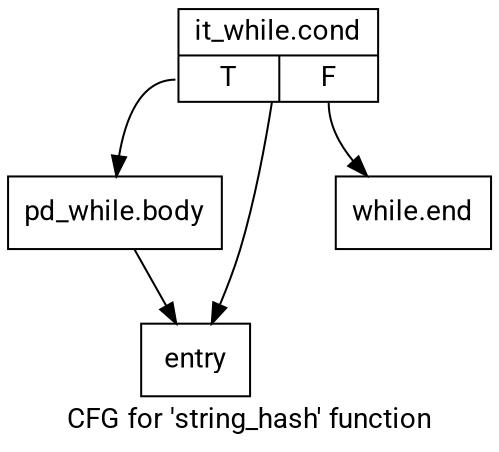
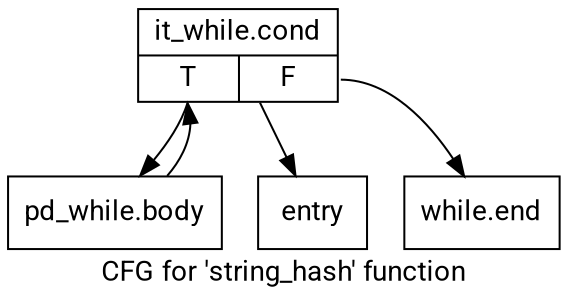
  digraph {
    fontname=Roboto
    label="CFG for 'string_hash' function"
    node [fontname=Roboto shape=record]
    edge [fontname=Roboto]
    n1 [label="{entry}"]
    n2 [label="{it_while.cond|{<s0>T|<s1>F}}"]
    n3 [label="{pd_while.body}"]
    n4 [label="{while.end}"]
    n2 -> n1
    n2 -> n3 [tailport=s0]
    n2 -> n4 [tailport=s1]
-   n3 -> n1
+   n3 -> n2
  }
